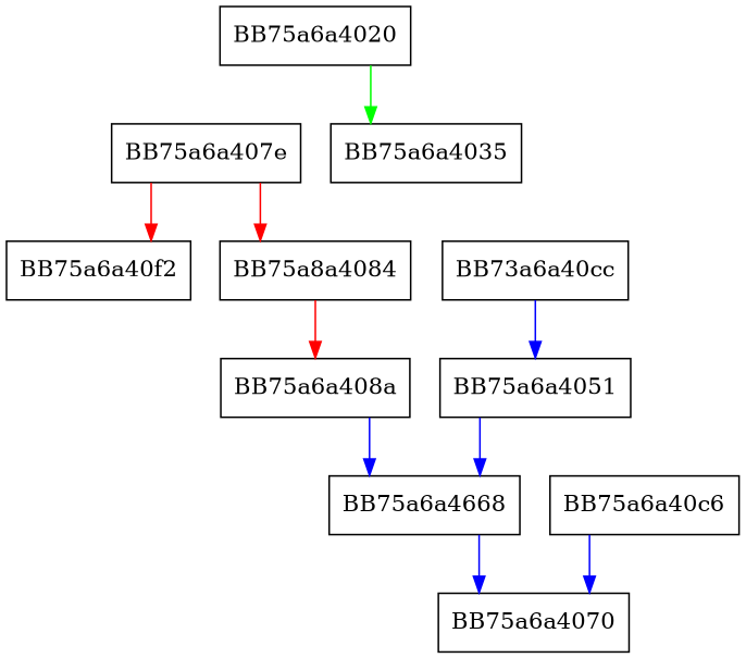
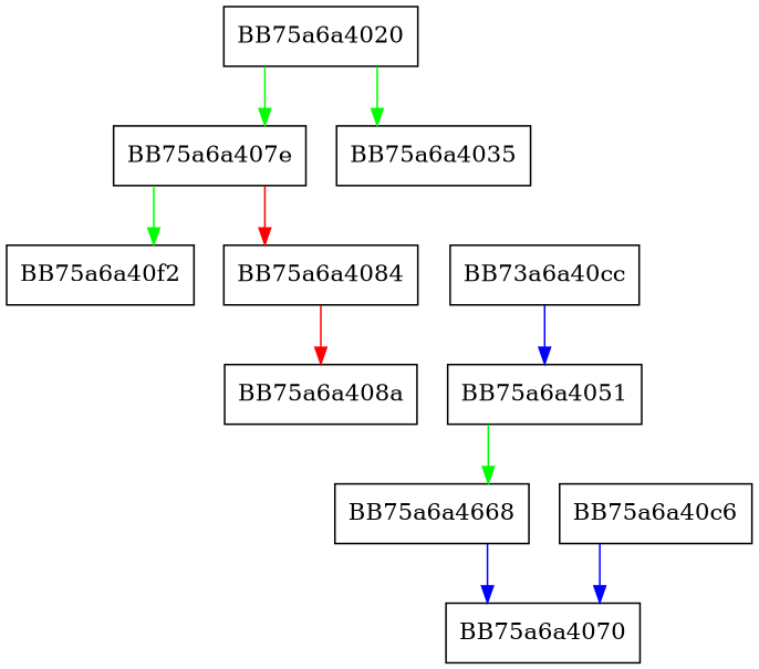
  digraph {
    splines=ortho
    node [shape=box]
    edge [color=blue]
    BB75a6a4020
    BB75a6a407e
    BB75a6a4035
    BB75a6a40f2
-   BB75a6a4084 [label=BB75a8a4084]
+   BB75a6a4084
    BB75a6a408a
    n7 [label=BB75a6a4668]
    BB75a6a4051
    BB75a6a4070
    n10 [label=BB73a6a40cc]
    BB75a6a40c6
+   BB75a6a4020 -> BB75a6a407e [color=green]
    BB75a6a4020 -> BB75a6a4035 [color=green]
-   BB75a6a407e -> BB75a6a40f2 [color=red]
+   BB75a6a407e -> BB75a6a40f2 [color=green]
    BB75a6a407e -> BB75a6a4084 [color=red]
    BB75a6a4084 -> BB75a6a408a [color=red]
-   BB75a6a408a -> n7
    n7 -> BB75a6a4070
-   BB75a6a4051 -> n7
+   BB75a6a4051 -> n7 [color=green]
    n10 -> BB75a6a4051
    BB75a6a40c6 -> BB75a6a4070
  }
